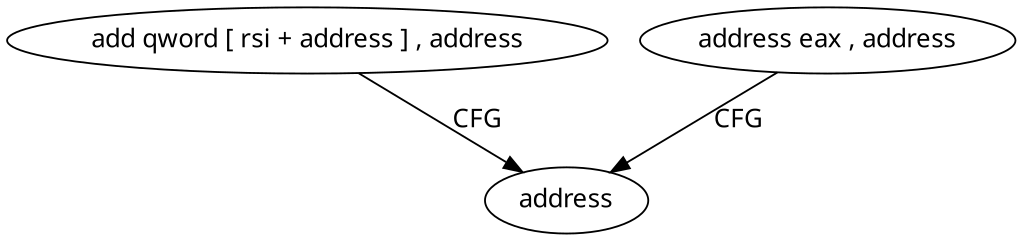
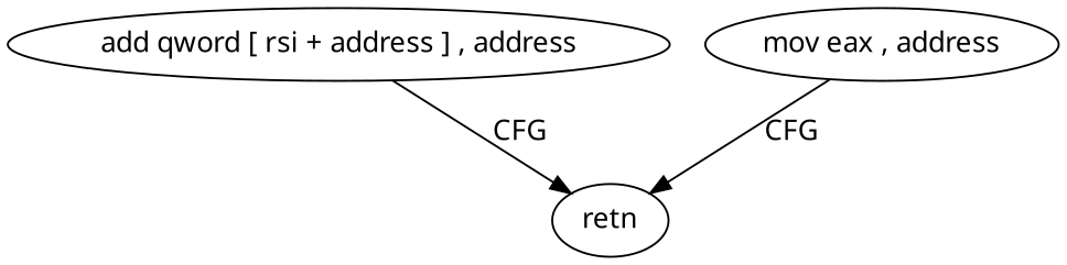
  digraph {
    fontname="Noto Sans"
    node [fontname="Noto Sans"]
    edge [fontname="Noto Sans"]
    n1 [label="add qword [ rsi + address ] , address"]
-   n2 [label=address]
-   n3 [label="address eax , address"]
+   n2 [label=retn]
+   n3 [label="mov eax , address"]
    n1 -> n2 [label=CFG]
    n3 -> n2 [label=CFG]
  }
